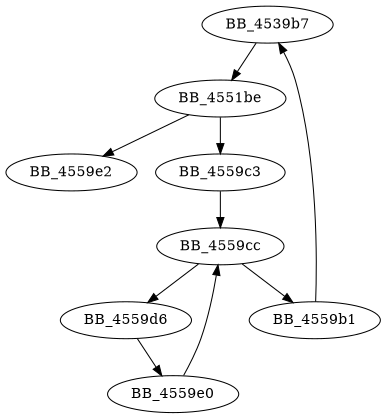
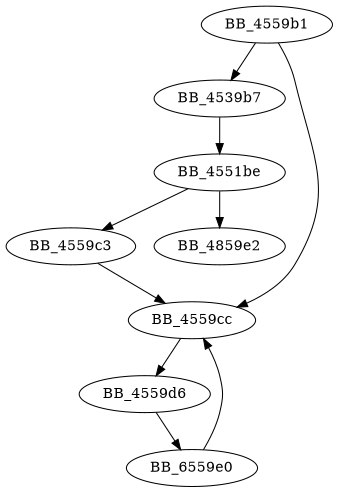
  digraph {
    n1 [label=BB_4539b7]
    BB_4559b1
    BB_4559cc
    n4 [label=BB_4551be]
    BB_4559d6
    BB_4559c3
-   BB_4559e2
-   BB_4559e0
+   BB_4559e2 [label=BB_4859e2]
+   BB_4559e0 [label=BB_6559e0]
    n1 -> n4
    BB_4559b1 -> n1
-   BB_4559cc -> BB_4559b1
+   BB_4559b1 -> BB_4559cc
    BB_4559cc -> BB_4559d6
    n4 -> BB_4559c3
    n4 -> BB_4559e2
    BB_4559d6 -> BB_4559e0
    BB_4559c3 -> BB_4559cc
    BB_4559e0 -> BB_4559cc
  }
